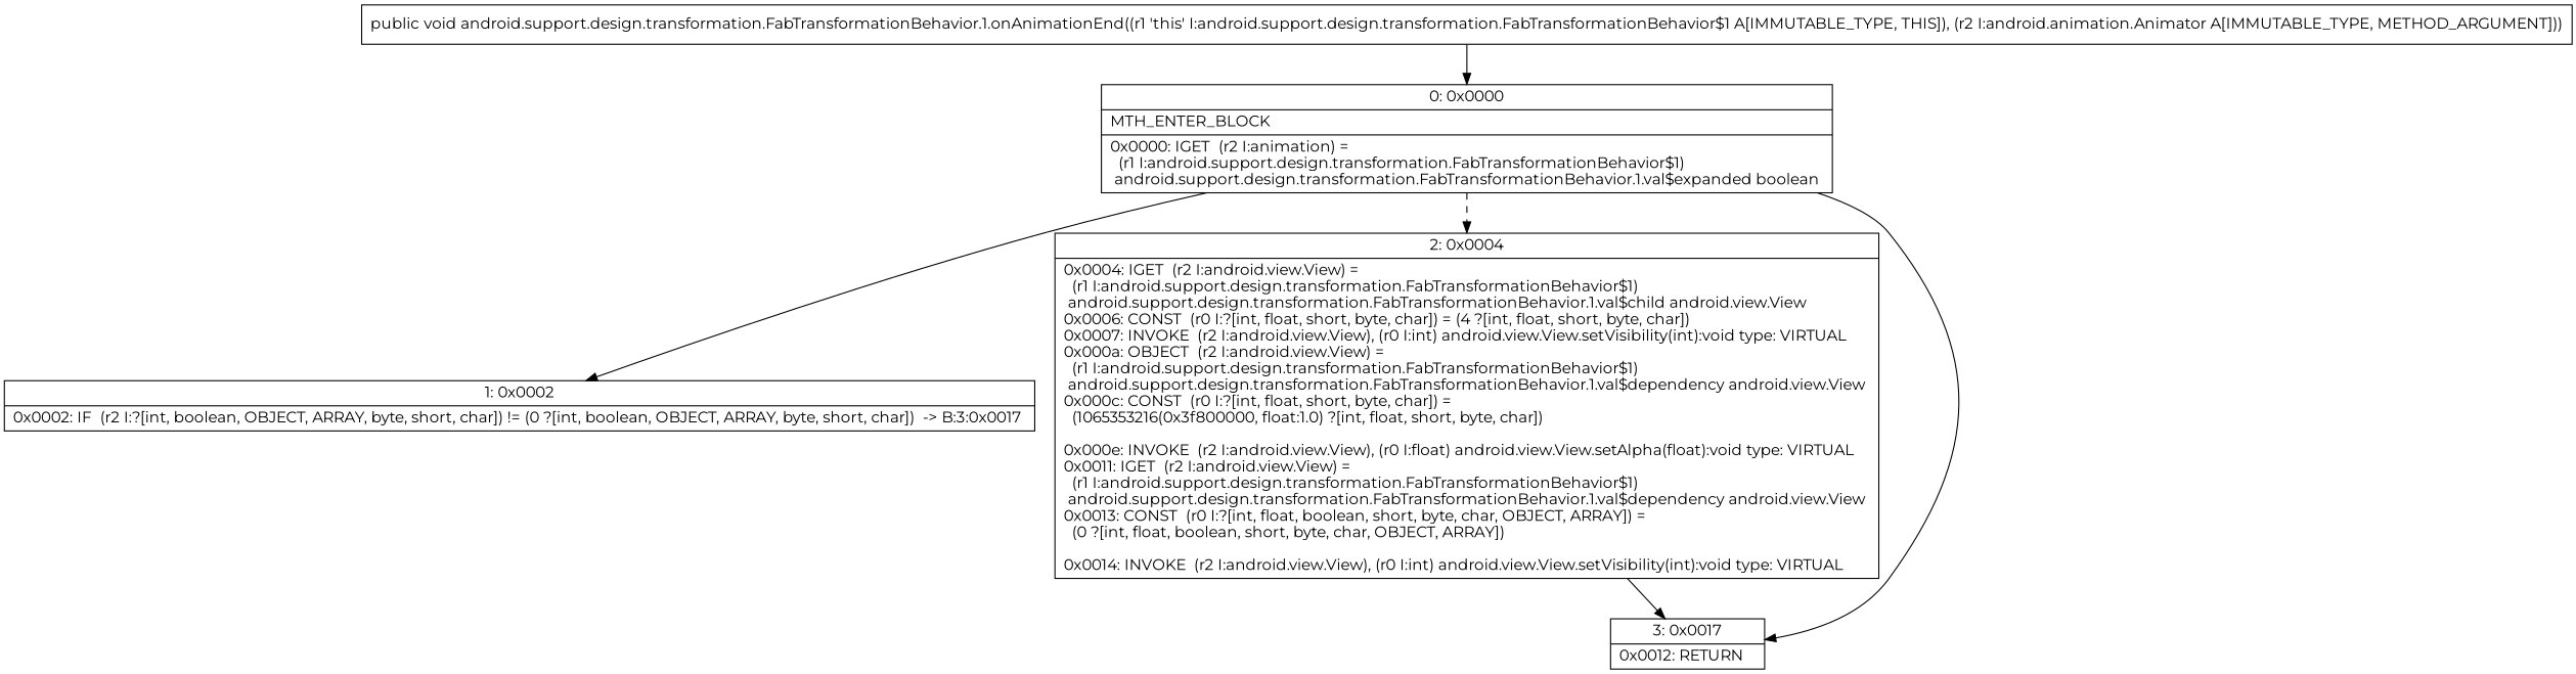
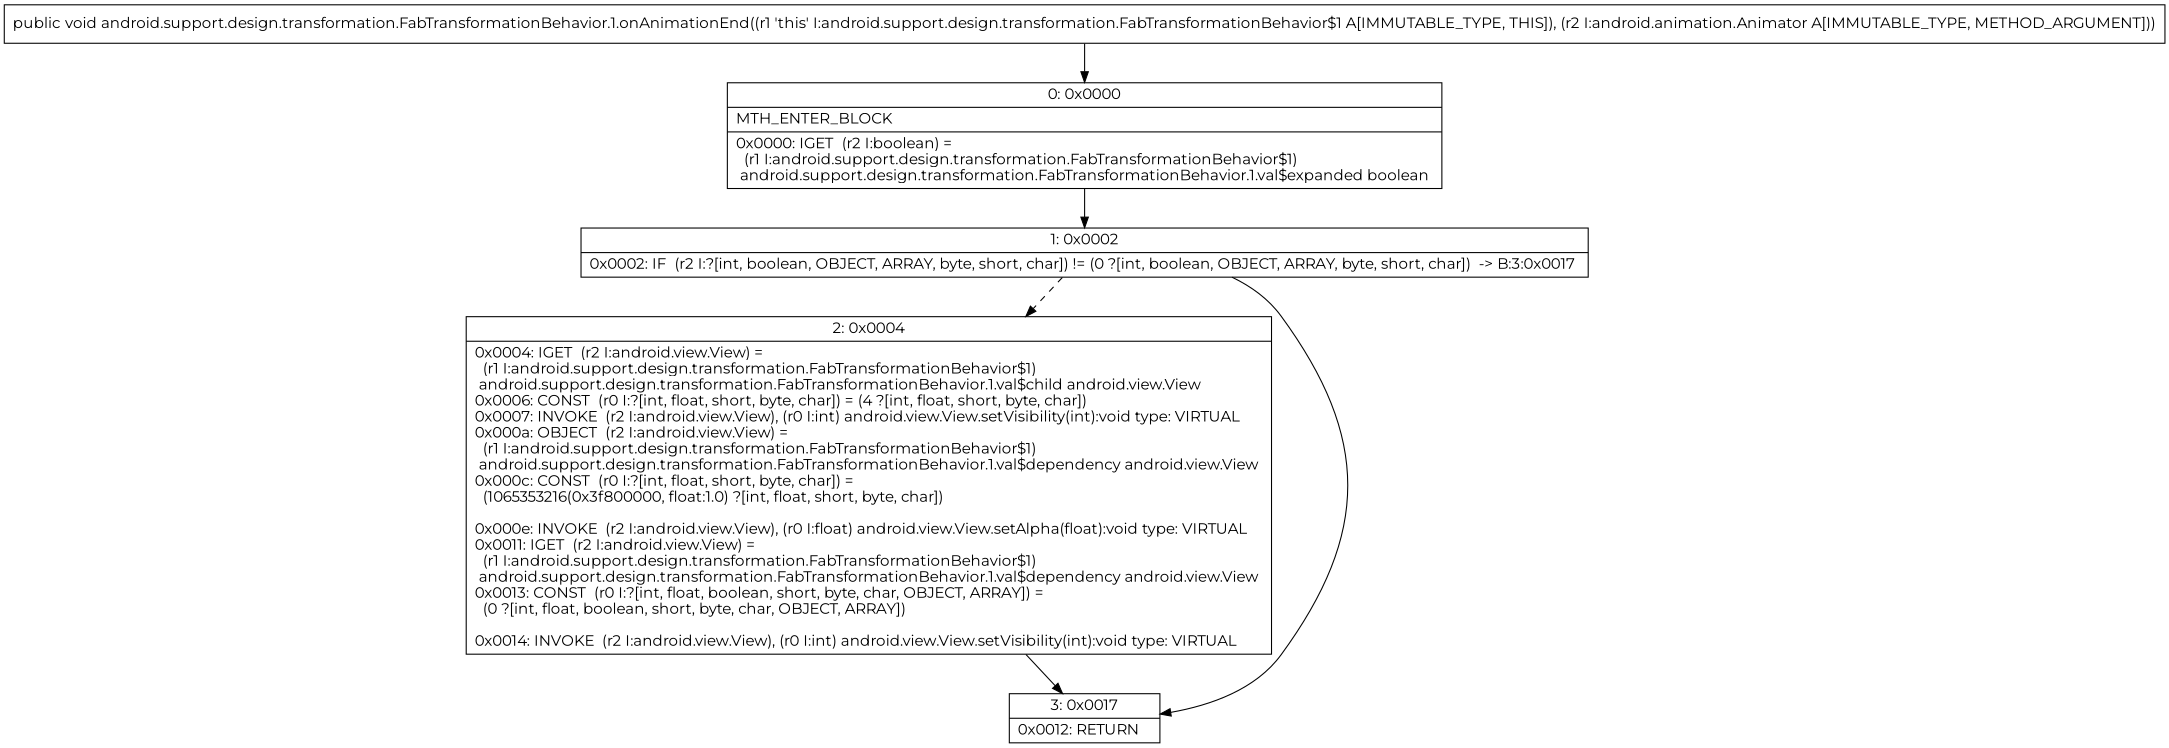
  digraph {
    fontname=Montserrat
    node [fontname=Montserrat shape=record]
    edge [fontname=Montserrat]
-   n1 [label="{0\:\ 0x0000|MTH_ENTER_BLOCK\l|0x0000: IGET  (r2 I:animation) = \l  (r1 I:android.support.design.transformation.FabTransformationBehavior$1)\l android.support.design.transformation.FabTransformationBehavior.1.val$expanded boolean \l}"]
+   n1 [label="{0\:\ 0x0000|MTH_ENTER_BLOCK\l|0x0000: IGET  (r2 I:boolean) = \l  (r1 I:android.support.design.transformation.FabTransformationBehavior$1)\l android.support.design.transformation.FabTransformationBehavior.1.val$expanded boolean \l}"]
    n2 [label="{1\:\ 0x0002|0x0002: IF  (r2 I:?[int, boolean, OBJECT, ARRAY, byte, short, char]) != (0 ?[int, boolean, OBJECT, ARRAY, byte, short, char])  \-\> B:3:0x0017 \l}"]
    n3 [label="{2\:\ 0x0004|0x0004: IGET  (r2 I:android.view.View) = \l  (r1 I:android.support.design.transformation.FabTransformationBehavior$1)\l android.support.design.transformation.FabTransformationBehavior.1.val$child android.view.View \l0x0006: CONST  (r0 I:?[int, float, short, byte, char]) = (4 ?[int, float, short, byte, char]) \l0x0007: INVOKE  (r2 I:android.view.View), (r0 I:int) android.view.View.setVisibility(int):void type: VIRTUAL \l0x000a: OBJECT  (r2 I:android.view.View) = \l  (r1 I:android.support.design.transformation.FabTransformationBehavior$1)\l android.support.design.transformation.FabTransformationBehavior.1.val$dependency android.view.View \l0x000c: CONST  (r0 I:?[int, float, short, byte, char]) = \l  (1065353216(0x3f800000, float:1.0) ?[int, float, short, byte, char])\l \l0x000e: INVOKE  (r2 I:android.view.View), (r0 I:float) android.view.View.setAlpha(float):void type: VIRTUAL \l0x0011: IGET  (r2 I:android.view.View) = \l  (r1 I:android.support.design.transformation.FabTransformationBehavior$1)\l android.support.design.transformation.FabTransformationBehavior.1.val$dependency android.view.View \l0x0013: CONST  (r0 I:?[int, float, boolean, short, byte, char, OBJECT, ARRAY]) = \l  (0 ?[int, float, boolean, short, byte, char, OBJECT, ARRAY])\l \l0x0014: INVOKE  (r2 I:android.view.View), (r0 I:int) android.view.View.setVisibility(int):void type: VIRTUAL \l}"]
    n4 [label="{3\:\ 0x0017|0x0012: RETURN   \l}"]
    n5 [label="{public void android.support.design.transformation.FabTransformationBehavior.1.onAnimationEnd((r1 'this' I:android.support.design.transformation.FabTransformationBehavior$1 A[IMMUTABLE_TYPE, THIS]), (r2 I:android.animation.Animator A[IMMUTABLE_TYPE, METHOD_ARGUMENT])) }"]
    n1 -> n2
-   n1 -> n3 [style=dashed]
-   n1 -> n4
+   n2 -> n3 [style=dashed]
+   n2 -> n4
    n3 -> n4
    n5 -> n1
  }
